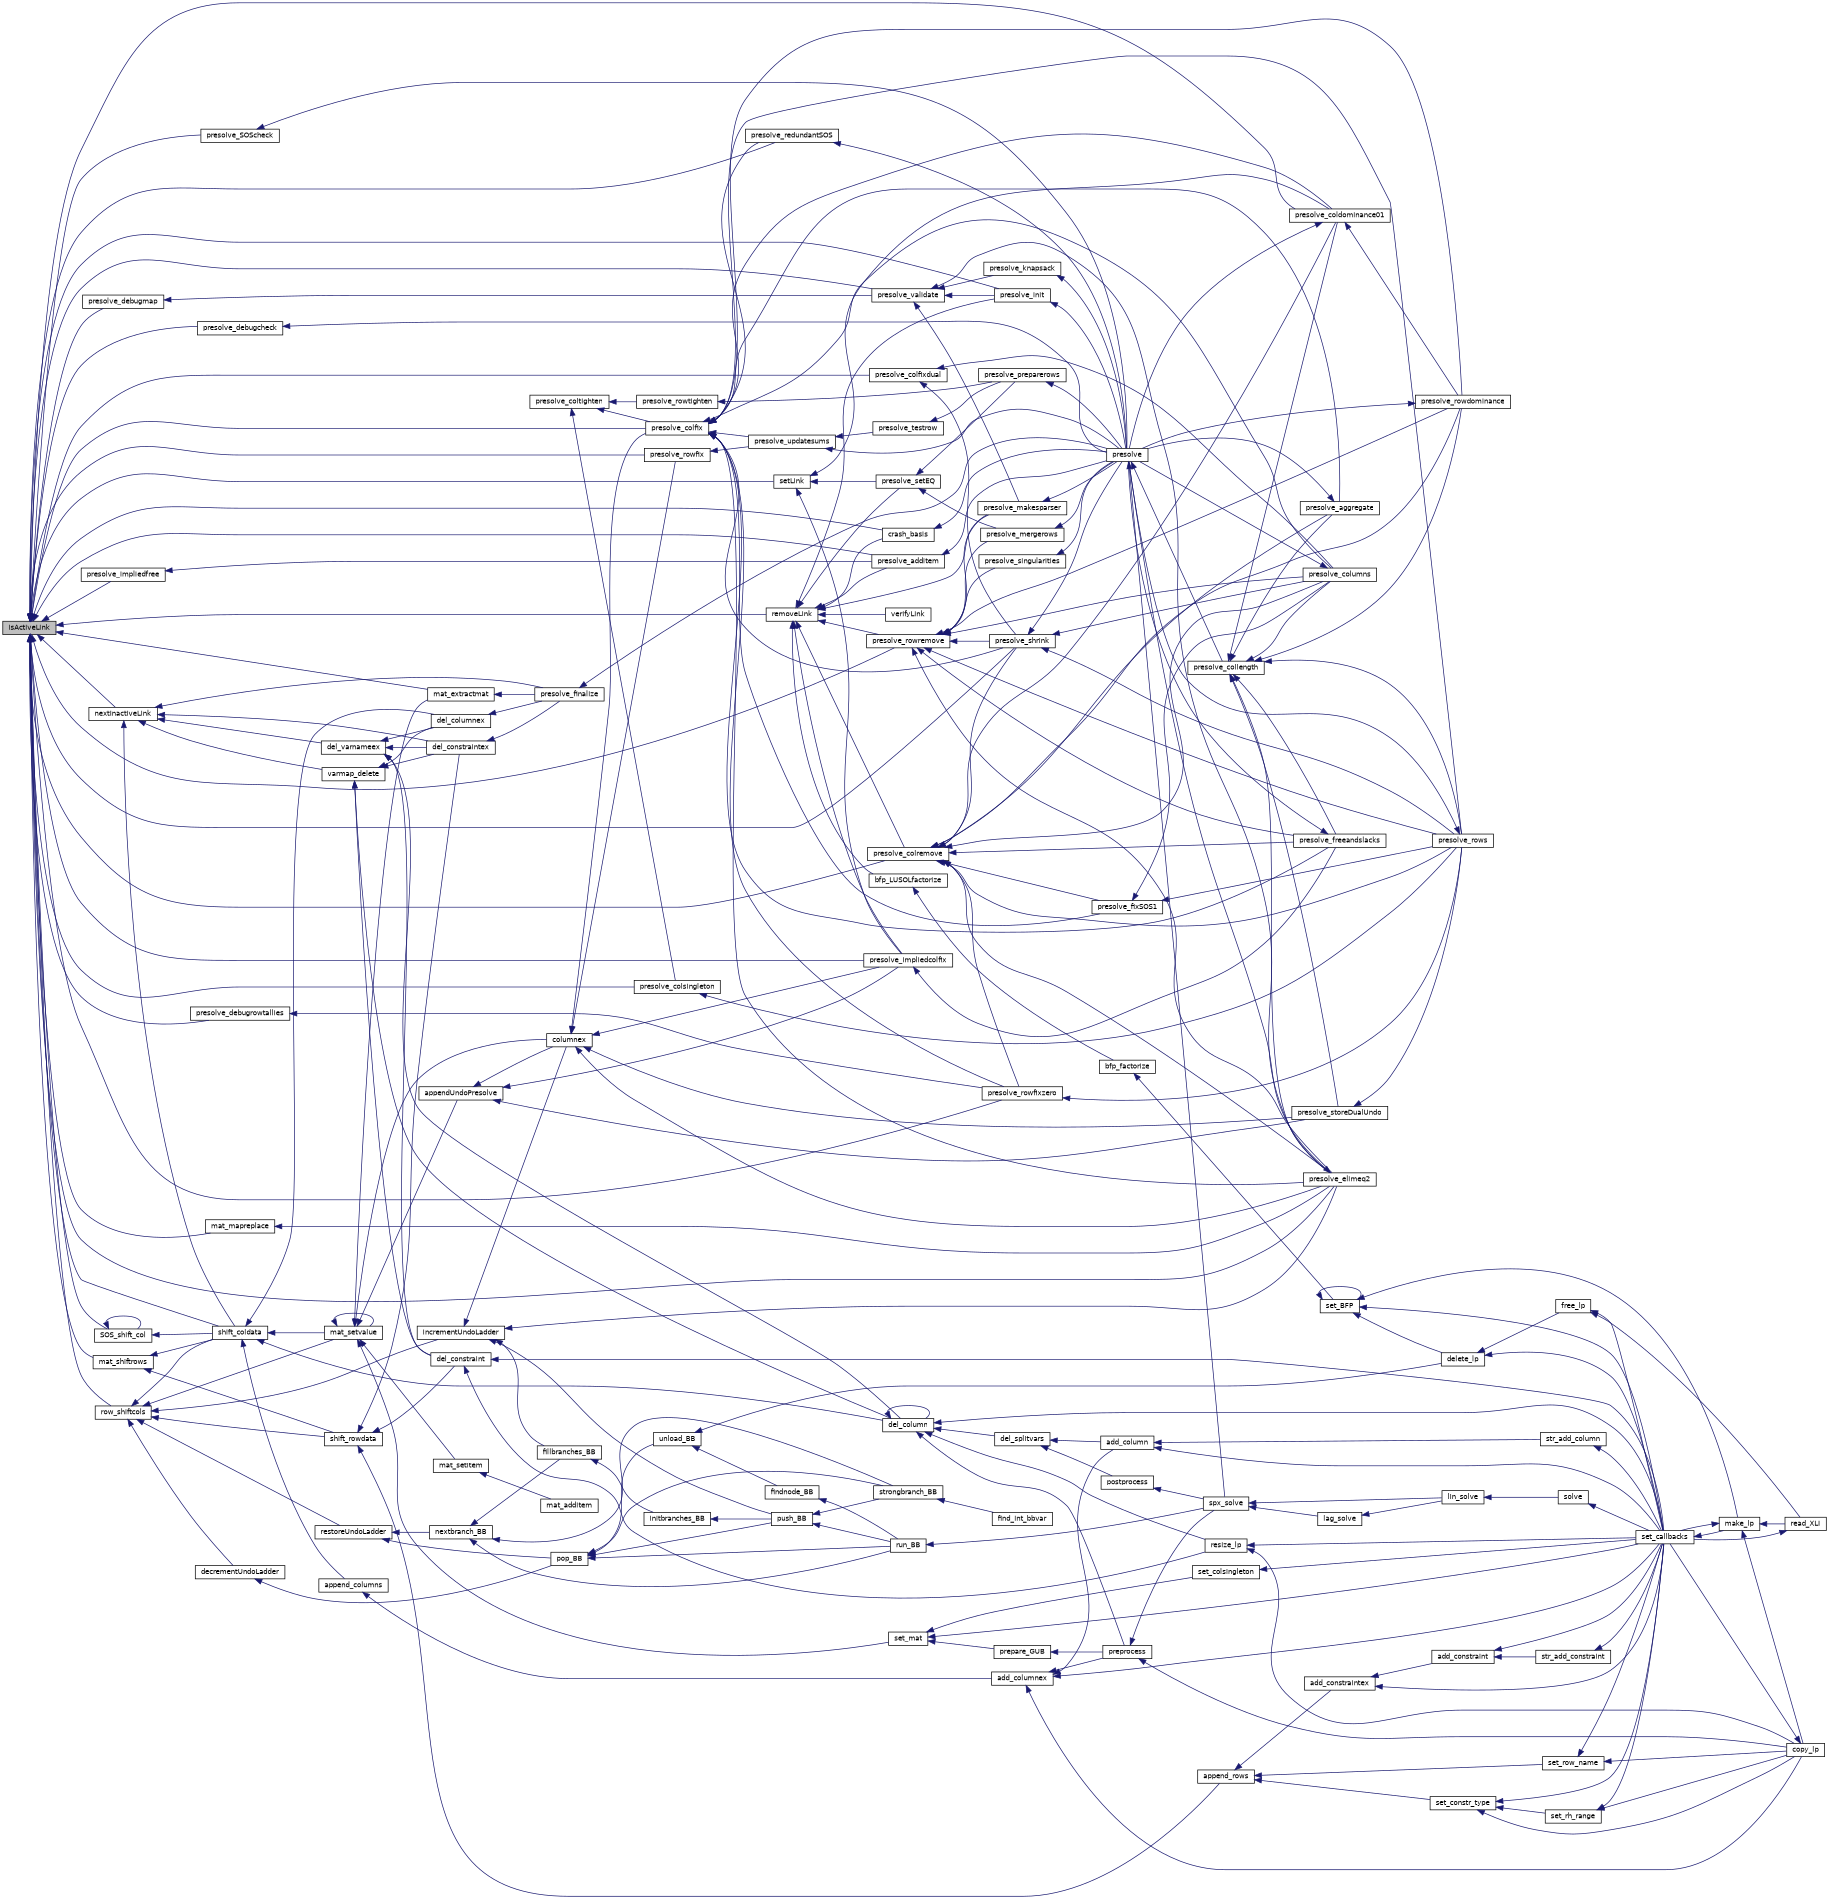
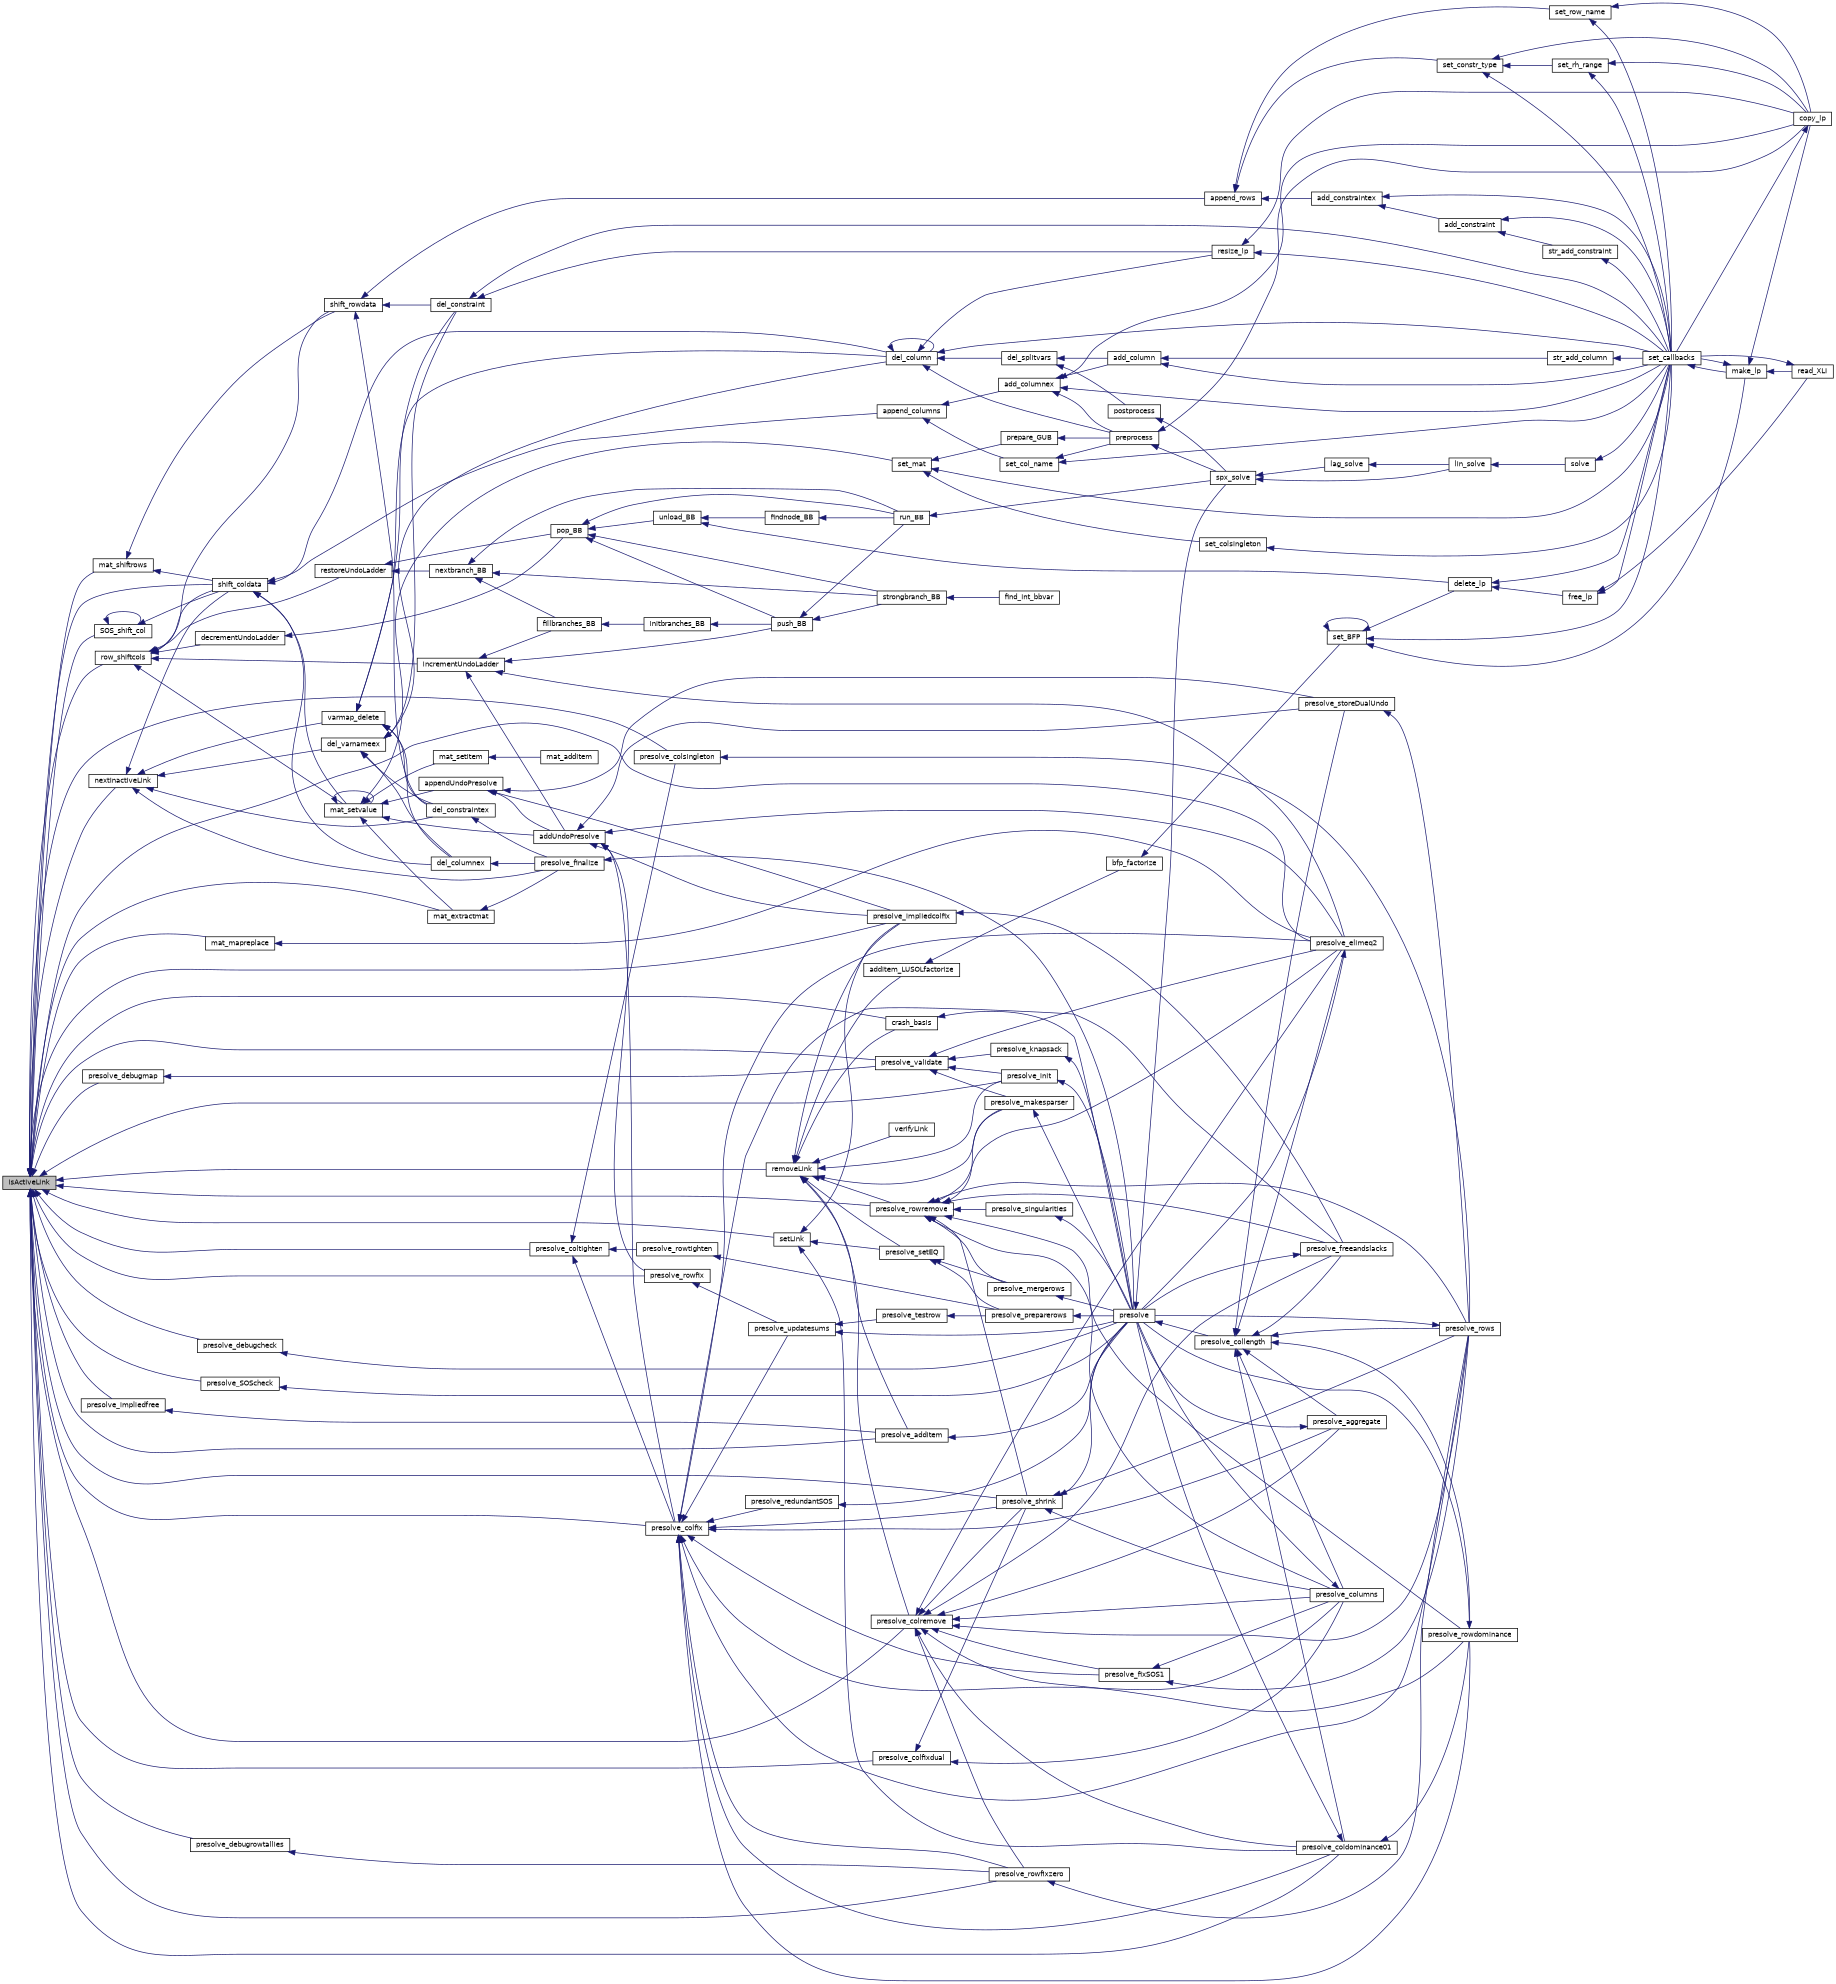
  digraph {
    fontname="DejaVu Sans"
    rankdir=LR
    node [color=black fillcolor=white fontname="DejaVu Sans" fontsize=10 shape=record style=filled]
    edge [color=midnightblue dir=back fontname="DejaVu Sans" fontsize=10 labelfontname=Helvetica labelfontsize=10 style=solid]
    n1 [fillcolor=grey75 fontcolor=black height=0.2 label=isActiveLink width=0.4]
    n2 [height=0.2 label=crash_basis width=0.4]
    n3 [height=0.2 label=presolve_elimeq2 width=0.4]
    n4 [height=0.2 label=presolve_coldominance01 width=0.4]
    n5 [height=0.2 label=shift_coldata width=0.4]
    n6 [height=0.2 label=mat_extractmat width=0.4]
    n7 [height=0.2 label=presolve_rowfix width=0.4]
    n8 [height=0.2 label=presolve_colfix width=0.4]
    n9 [height=0.2 label=presolve_shrink width=0.4]
    n10 [height=0.2 label=presolve_rowfixzero width=0.4]
    n11 [height=0.2 label=presolve_impliedcolfix width=0.4]
    n12 [height=0.2 label=mat_shiftrows width=0.4]
    n13 [height=0.2 label=mat_mapreplace width=0.4]
    n14 [height=0.2 label=row_shiftcols width=0.4]
    n15 [height=0.2 label=presolve_SOScheck width=0.4]
    n16 [height=0.2 label=presolve_debugmap width=0.4]
    n17 [height=0.2 label=presolve_validate width=0.4]
    n18 [height=0.2 label=presolve_init width=0.4]
    n19 [height=0.2 label=presolve_debugrowtallies width=0.4]
    n20 [height=0.2 label=presolve_debugcheck width=0.4]
    n21 [height=0.2 label=presolve_rowremove width=0.4]
    n22 [height=0.2 label=presolve_colremove width=0.4]
    n23 [height=0.2 label=presolve_coltighten width=0.4]
    n24 [height=0.2 label=presolve_colsingleton width=0.4]
    n25 [height=0.2 label=presolve_colfixdual width=0.4]
    n26 [height=0.2 label=presolve_impliedfree width=0.4]
    n27 [height=0.2 label=presolve_additem width=0.4]
    n28 [height=0.2 label=SOS_shift_col width=0.4]
    n29 [height=0.2 label=setLink width=0.4]
    n30 [height=0.2 label=nextInactiveLink width=0.4]
    n31 [height=0.2 label=removeLink width=0.4]
    n32 [height=0.2 label=presolve width=0.4]
    n33 [height=0.2 label=presolve_rowdominance width=0.4]
    n34 [height=0.2 label=append_columns width=0.4]
    n35 [height=0.2 label=del_columnex width=0.4]
    n36 [height=0.2 label=del_column width=0.4]
    n37 [height=0.2 label=mat_setvalue width=0.4]
    n38 [height=0.2 label=presolve_finalize width=0.4]
    n39 [height=0.2 label=presolve_updatesums width=0.4]
    n40 [height=0.2 label=presolve_rows width=0.4]
    n41 [height=0.2 label=presolve_aggregate width=0.4]
    n42 [height=0.2 label=presolve_columns width=0.4]
    n43 [height=0.2 label=presolve_freeandslacks width=0.4]
    n44 [height=0.2 label=presolve_redundantSOS width=0.4]
    n45 [height=0.2 label=presolve_fixSOS1 width=0.4]
    n46 [height=0.2 label=shift_rowdata width=0.4]
    n47 [height=0.2 label=incrementUndoLadder width=0.4]
    n48 [height=0.2 label=restoreUndoLadder width=0.4]
    n49 [height=0.2 label=decrementUndoLadder width=0.4]
    n50 [height=0.2 label=presolve_knapsack width=0.4]
    n51 [height=0.2 label=presolve_makesparser width=0.4]
    n52 [height=0.2 label=presolve_mergerows width=0.4]
    n53 [height=0.2 label=presolve_singularities width=0.4]
    n54 [height=0.2 label=presolve_rowtighten width=0.4]
    n55 [height=0.2 label=presolve_setEQ width=0.4]
    n56 [height=0.2 label=del_constraintex width=0.4]
    n57 [height=0.2 label=varmap_delete width=0.4]
    n58 [height=0.2 label=del_varnameex width=0.4]
-   n59 [height=0.2 label=bfp_LUSOLfactorize width=0.4]
+   n59 [height=0.2 label=additem_LUSOLfactorize width=0.4]
    n60 [height=0.2 label=verifyLink width=0.4]
    n61 [height=0.2 label=presolve_collength width=0.4]
    n62 [height=0.2 label=spx_solve width=0.4]
    n63 [height=0.2 label=presolve_storeDualUndo width=0.4]
    n64 [height=0.2 label=lag_solve width=0.4]
    n65 [height=0.2 label=lin_solve width=0.4]
    n66 [height=0.2 label=solve width=0.4]
    n67 [height=0.2 label=set_callbacks width=0.4]
    n68 [height=0.2 label=make_lp width=0.4]
    n69 [height=0.2 label=copy_lp width=0.4]
    n70 [height=0.2 label=read_XLI width=0.4]
    n71 [height=0.2 label=add_columnex width=0.4]
+   n72 [height=0.2 label=set_col_name width=0.4]
    n73 [height=0.2 label=preprocess width=0.4]
    n74 [height=0.2 label=resize_lp width=0.4]
    n75 [height=0.2 label=del_splitvars width=0.4]
    n76 [height=0.2 label=set_mat width=0.4]
    n77 [height=0.2 label=mat_setitem width=0.4]
    n78 [height=0.2 label=appendUndoPresolve width=0.4]
-   n79 [height=0.2 label=columnex width=0.4]
+   n79 [height=0.2 label=addUndoPresolve width=0.4]
    n80 [height=0.2 label=add_column width=0.4]
    n81 [height=0.2 label=str_add_column width=0.4]
    n82 [height=0.2 label=postprocess width=0.4]
    n83 [height=0.2 label=set_colsingleton width=0.4]
    n84 [height=0.2 label=prepare_GUB width=0.4]
    n85 [height=0.2 label=mat_additem width=0.4]
    n86 [height=0.2 label=presolve_testrow width=0.4]
    n87 [height=0.2 label=presolve_preparerows width=0.4]
    n88 [height=0.2 label=append_rows width=0.4]
    n89 [height=0.2 label=del_constraint width=0.4]
    n90 [height=0.2 label=add_constraintex width=0.4]
    n91 [height=0.2 label=set_constr_type width=0.4]
    n92 [height=0.2 label=set_row_name width=0.4]
    n93 [height=0.2 label=add_constraint width=0.4]
    n94 [height=0.2 label=set_rh_range width=0.4]
    n95 [height=0.2 label=str_add_constraint width=0.4]
    n96 [height=0.2 label=push_BB width=0.4]
    n97 [height=0.2 label=fillbranches_BB width=0.4]
    n98 [height=0.2 label=pop_BB width=0.4]
    n99 [height=0.2 label=nextbranch_BB width=0.4]
    n100 [height=0.2 label=strongbranch_BB width=0.4]
    n101 [height=0.2 label=run_BB width=0.4]
    n102 [height=0.2 label=initbranches_BB width=0.4]
    n103 [height=0.2 label=find_int_bbvar width=0.4]
    n104 [height=0.2 label=findnode_BB width=0.4]
    n105 [height=0.2 label=unload_BB width=0.4]
    n106 [height=0.2 label=delete_lp width=0.4]
    n107 [height=0.2 label=free_lp width=0.4]
    n108 [height=0.2 label=bfp_factorize width=0.4]
    n109 [height=0.2 label=set_BFP width=0.4]
    n1 -> n2
    n1 -> n3
    n1 -> n4
    n1 -> n5
    n1 -> n6
    n1 -> n7
    n1 -> n8
    n1 -> n9
    n1 -> n10
    n1 -> n11
    n1 -> n12
    n1 -> n13
    n1 -> n14
    n1 -> n15
    n1 -> n16
    n1 -> n17
    n1 -> n18
    n1 -> n19
    n1 -> n20
    n1 -> n21
    n1 -> n22
-   n1 -> n44
+   n1 -> n23
    n1 -> n24
    n1 -> n25
    n1 -> n26
    n1 -> n27
    n1 -> n28
    n1 -> n29
    n1 -> n30
    n1 -> n31
    n2 -> n32
    n3 -> n32
    n4 -> n32
    n4 -> n33
    n5 -> n34
    n5 -> n35
    n5 -> n36
    n5 -> n37
    n6 -> n38
    n7 -> n39
    n8 -> n3
    n8 -> n4
    n8 -> n9
    n8 -> n10
    n8 -> n33
    n8 -> n39
    n8 -> n40
    n8 -> n41
    n8 -> n42
    n8 -> n43
    n8 -> n44
    n8 -> n45
    n9 -> n32
    n9 -> n40
    n9 -> n42
    n10 -> n40
    n11 -> n43
    n12 -> n5
    n12 -> n46
    n13 -> n3
    n14 -> n5
    n14 -> n37
    n14 -> n46
    n14 -> n47
    n14 -> n48
    n14 -> n49
    n15 -> n32
    n16 -> n17
    n17 -> n3
    n17 -> n18
    n17 -> n50
    n17 -> n51
    n18 -> n32
    n19 -> n10
    n20 -> n32
    n21 -> n3
    n21 -> n9
    n21 -> n33
    n21 -> n40
    n21 -> n42
    n21 -> n43
    n21 -> n51
    n21 -> n52
    n21 -> n53
    n22 -> n3
    n22 -> n4
    n22 -> n9
    n22 -> n10
    n22 -> n33
    n22 -> n40
    n22 -> n41
    n22 -> n42
    n22 -> n43
    n22 -> n45
    n23 -> n8
    n23 -> n24
    n23 -> n54
    n24 -> n40
    n25 -> n9
    n25 -> n42
    n26 -> n27
    n27 -> n32
    n28 -> n5
    n28 -> n28
    n29 -> n4
    n29 -> n11
    n29 -> n55
    n30 -> n5
    n30 -> n38
    n30 -> n56
    n30 -> n57
    n30 -> n58
    n31 -> n2
    n31 -> n11
    n31 -> n18
    n31 -> n21
    n31 -> n22
    n31 -> n27
    n31 -> n51
    n31 -> n55
    n31 -> n59
    n31 -> n60
    n32 -> n61
    n32 -> n62
    n33 -> n32
    n34 -> n71
+   n34 -> n72
    n35 -> n38
    n36 -> n36
    n36 -> n67
    n36 -> n73
    n36 -> n74
    n36 -> n75
    n37 -> n6
    n37 -> n37
    n37 -> n76
    n37 -> n77
    n37 -> n78
    n37 -> n79
    n38 -> n32
    n39 -> n32
    n39 -> n86
    n40 -> n32
    n41 -> n32
    n42 -> n32
    n43 -> n32
    n44 -> n32
    n45 -> n40
    n45 -> n42
    n46 -> n56
    n46 -> n88
    n46 -> n89
    n47 -> n3
    n47 -> n79
    n47 -> n96
    n47 -> n97
    n48 -> n98
    n48 -> n99
    n49 -> n98
    n50 -> n32
    n51 -> n32
    n52 -> n32
    n53 -> n32
    n54 -> n87
    n55 -> n52
    n55 -> n87
    n56 -> n38
    n57 -> n35
    n57 -> n36
    n57 -> n56
    n57 -> n89
    n58 -> n35
    n58 -> n36
    n58 -> n56
    n58 -> n89
    n59 -> n108
    n61 -> n3
    n61 -> n4
    n61 -> n33
    n61 -> n40
    n61 -> n41
    n61 -> n42
    n61 -> n43
    n61 -> n63
    n62 -> n64
    n62 -> n65
    n63 -> n40
    n64 -> n65
    n65 -> n66
    n66 -> n67
    n67 -> n68
    n68 -> n67
    n68 -> n69
    n68 -> n70
    n69 -> n67
    n70 -> n67
    n71 -> n67
    n71 -> n69
    n71 -> n73
    n71 -> n80
+   n72 -> n67
+   n72 -> n73
    n73 -> n62
    n73 -> n69
    n74 -> n67
    n74 -> n69
    n75 -> n80
    n75 -> n82
    n76 -> n67
    n76 -> n83
    n76 -> n84
    n77 -> n85
    n78 -> n11
    n78 -> n63
    n78 -> n79
    n79 -> n3
    n79 -> n7
    n79 -> n8
    n79 -> n11
    n79 -> n63
    n80 -> n67
    n80 -> n81
    n81 -> n67
    n82 -> n62
    n83 -> n67
    n84 -> n73
    n86 -> n87
    n87 -> n32
    n88 -> n90
    n88 -> n91
    n88 -> n92
    n89 -> n67
    n89 -> n74
    n90 -> n67
    n90 -> n93
    n91 -> n67
    n91 -> n69
    n91 -> n94
    n92 -> n67
    n92 -> n69
    n93 -> n67
    n93 -> n95
    n94 -> n67
    n94 -> n69
    n95 -> n67
    n96 -> n100
    n96 -> n101
    n97 -> n102
    n98 -> n96
    n98 -> n100
    n98 -> n101
    n98 -> n105
    n99 -> n97
    n99 -> n100
    n99 -> n101
    n100 -> n103
    n101 -> n62
    n102 -> n96
    n104 -> n101
    n105 -> n104
    n105 -> n106
    n106 -> n67
    n106 -> n107
    n107 -> n67
    n107 -> n70
    n108 -> n109
    n109 -> n67
    n109 -> n68
    n109 -> n106
    n109 -> n109
  }
